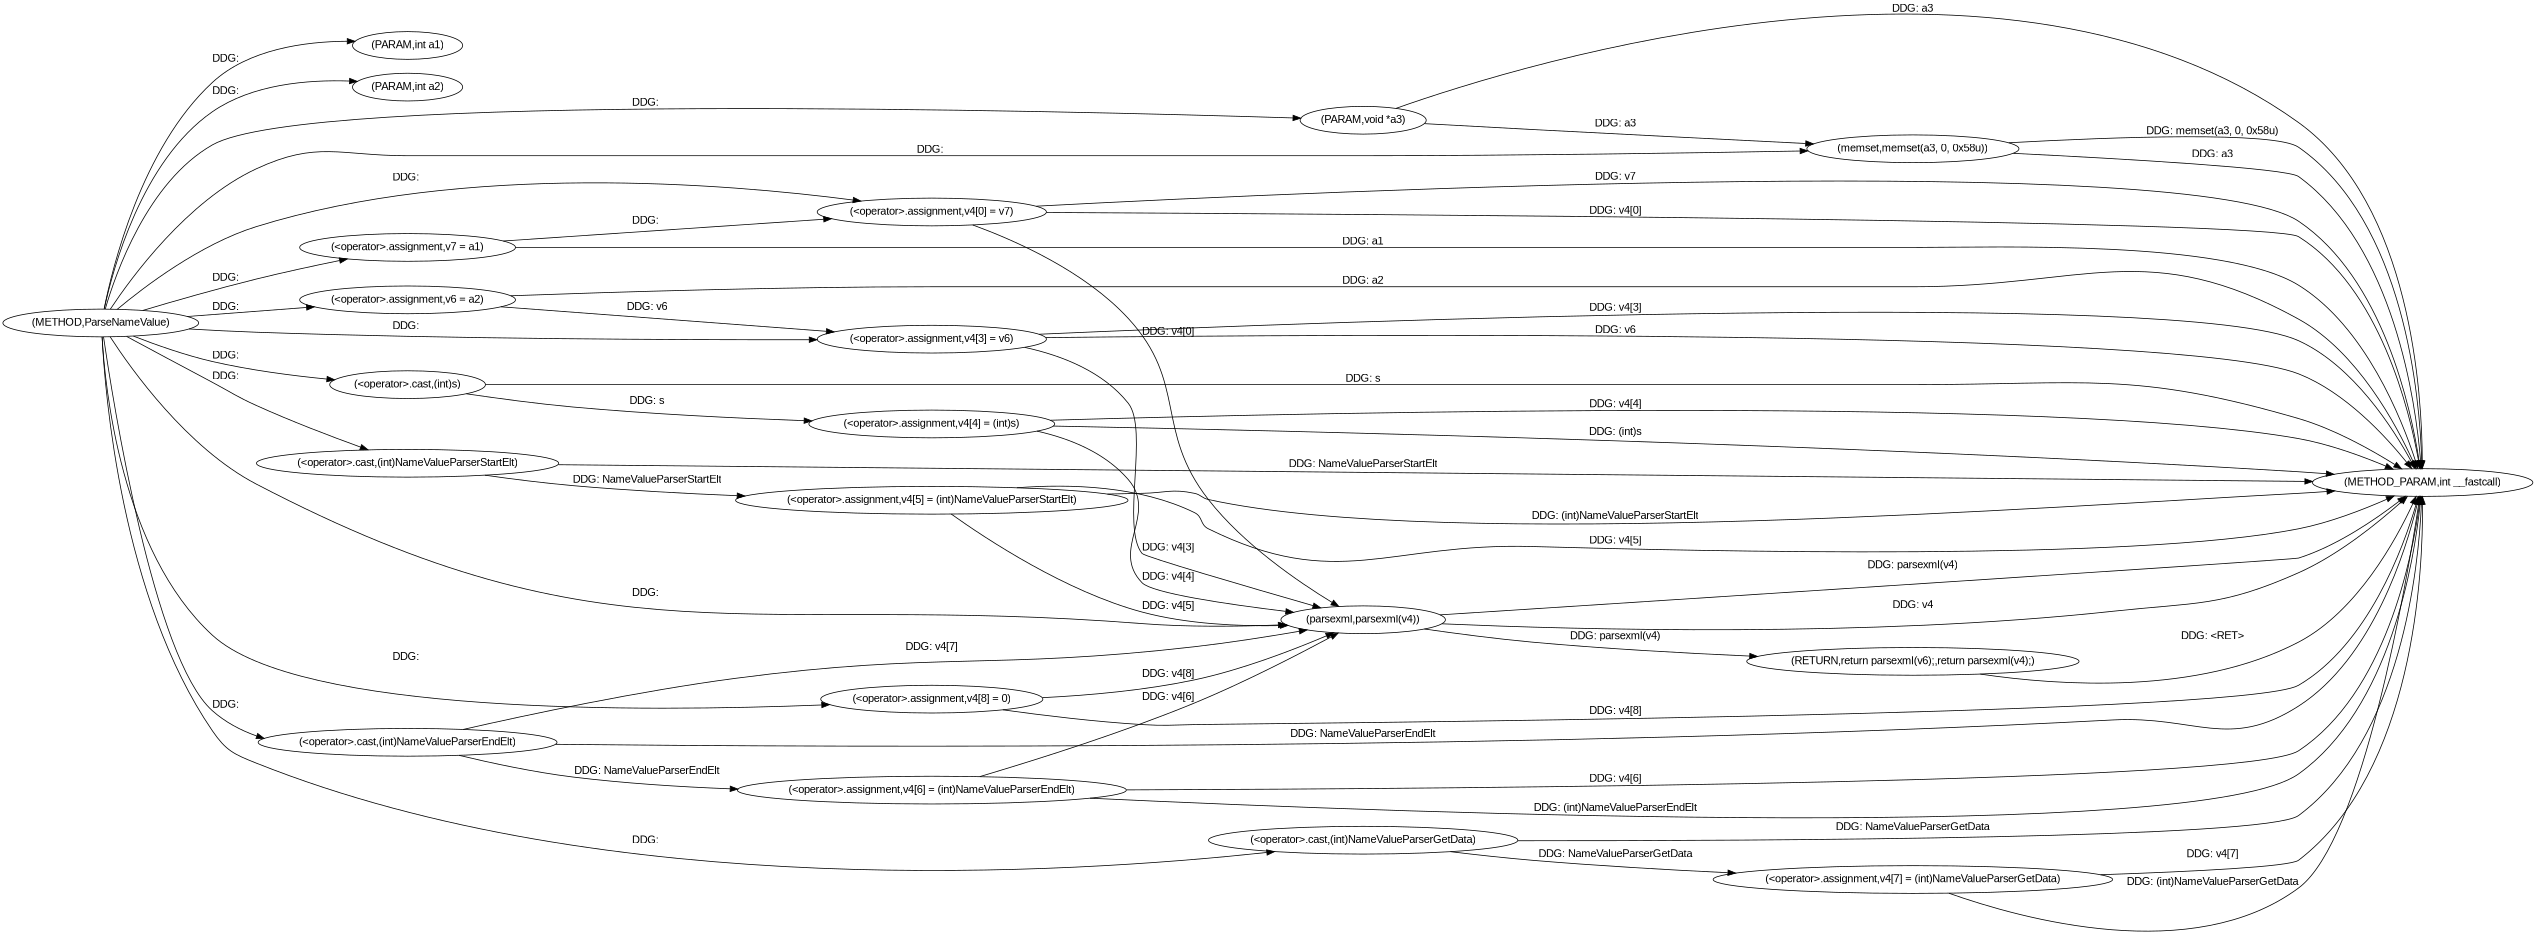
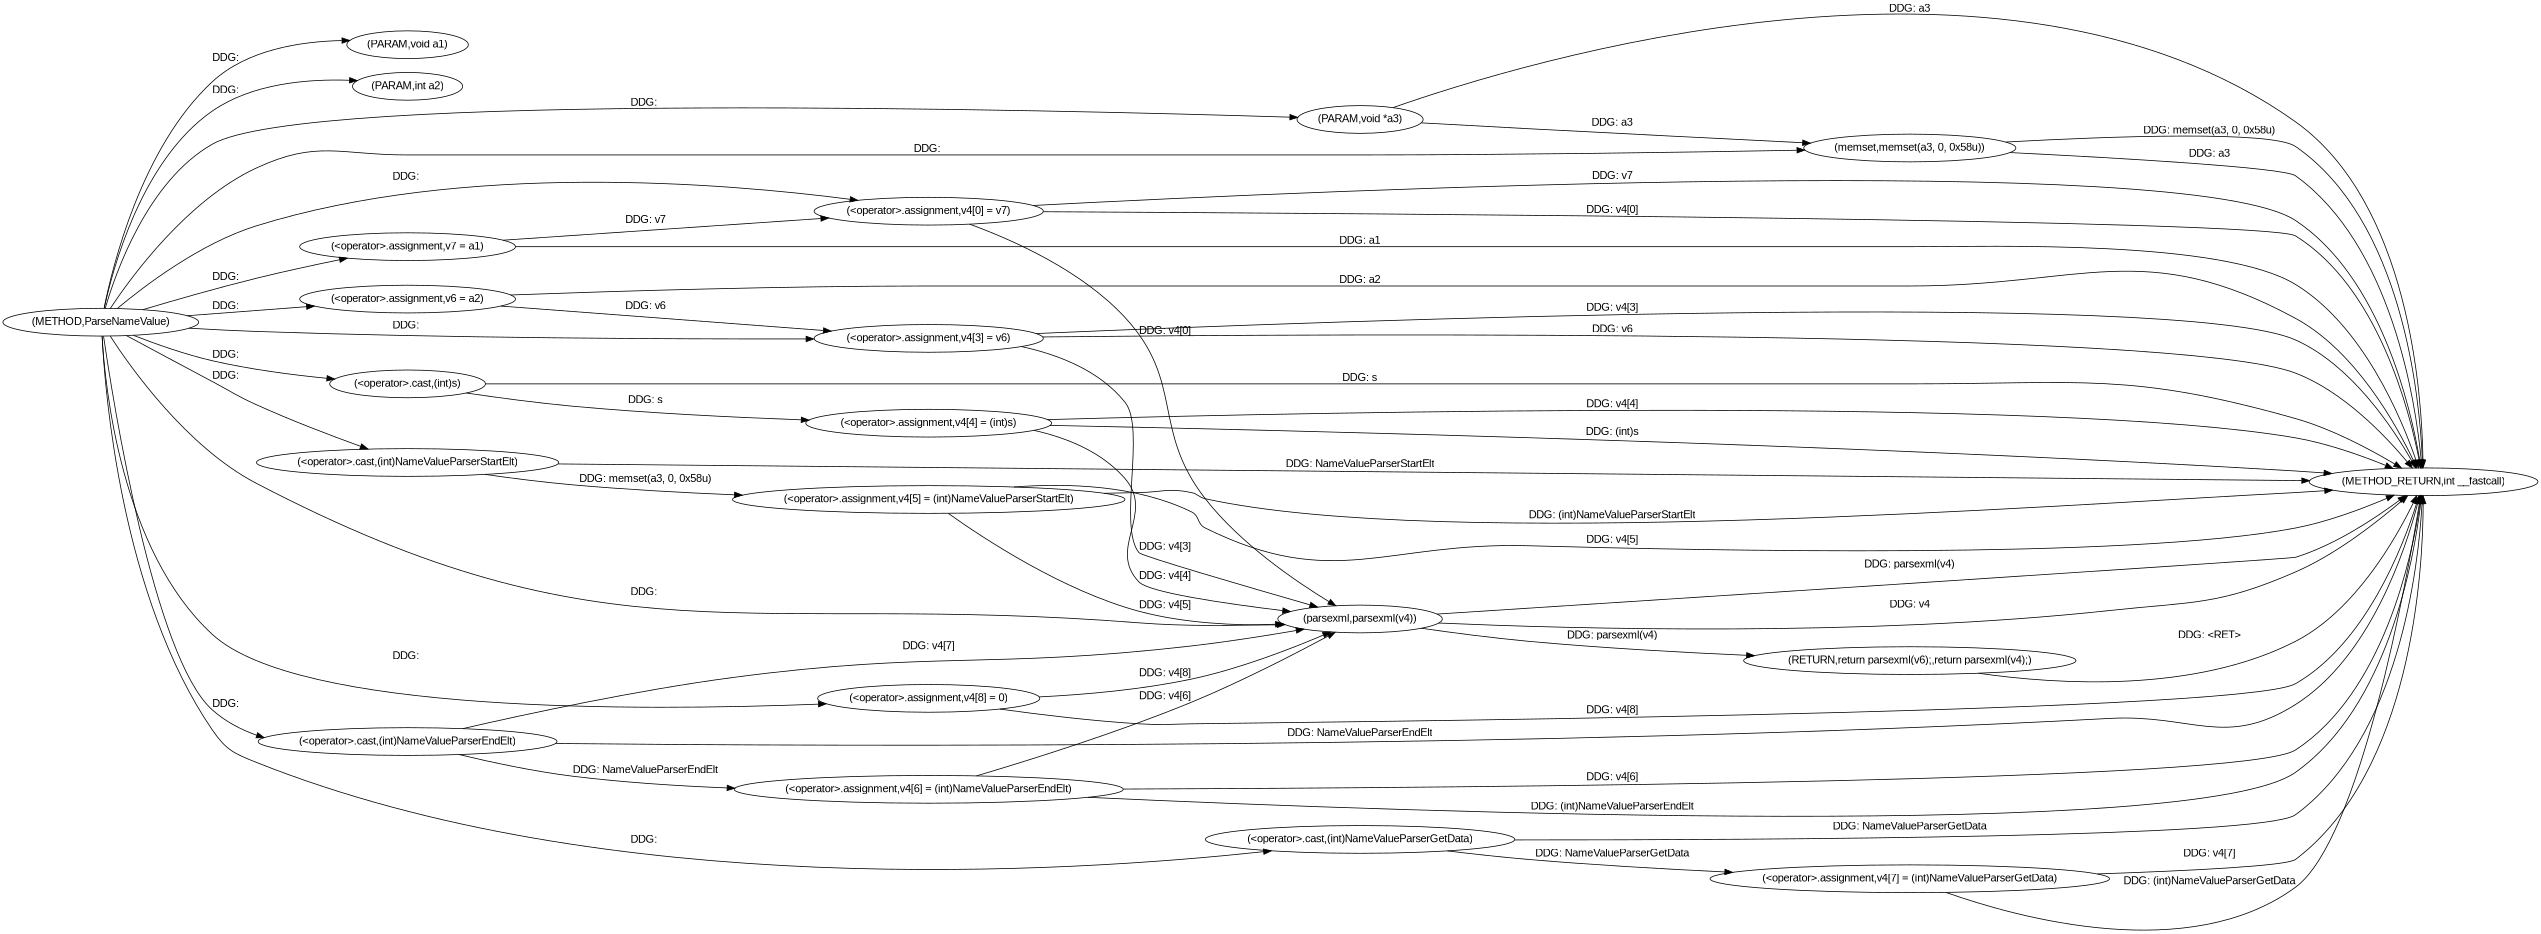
  digraph {
    fontname="Liberation Sans"
    rankdir=LR
    node [fontname="Liberation Sans"]
    edge [fontname="Liberation Sans"]
    n1 [label="(METHOD,ParseNameValue)"]
-   n2 [label="(PARAM,int a1)"]
+   n2 [label="(PARAM,void a1)"]
    n3 [label="(PARAM,int a2)"]
    n4 [label="(PARAM,void *a3)"]
    n5 [label="(<operator>.assignment,v7 = a1)"]
    n6 [label="(<operator>.assignment,v6 = a2)"]
    n7 [label="(memset,memset(a3, 0, 0x58u))"]
    n8 [label="(<operator>.assignment,v4[0] = v7)"]
    n9 [label="(<operator>.assignment,v4[3] = v6)"]
    n10 [label="(<operator>.cast,(int)s)"]
    n11 [label="(<operator>.cast,(int)NameValueParserStartElt)"]
    n12 [label="(<operator>.cast,(int)NameValueParserEndElt)"]
    n13 [label="(<operator>.cast,(int)NameValueParserGetData)"]
    n14 [label="(<operator>.assignment,v4[8] = 0)"]
    n15 [label="(parsexml,parsexml(v4))"]
-   n16 [label="(METHOD_PARAM,int __fastcall)"]
+   n16 [label="(METHOD_RETURN,int __fastcall)"]
    n17 [label="(<operator>.assignment,v4[4] = (int)s)"]
    n18 [label="(<operator>.assignment,v4[5] = (int)NameValueParserStartElt)"]
    n19 [label="(<operator>.assignment,v4[6] = (int)NameValueParserEndElt)"]
    n20 [label="(<operator>.assignment,v4[7] = (int)NameValueParserGetData)"]
    n21 [label="(RETURN,return parsexml(v6);,return parsexml(v4);)"]
    n1 -> n2 [label="DDG: "]
    n1 -> n3 [label="DDG: "]
    n1 -> n4 [label="DDG: "]
    n1 -> n5 [label="DDG: "]
    n1 -> n6 [label="DDG: "]
    n1 -> n7 [label="DDG: "]
    n1 -> n8 [label="DDG: "]
    n1 -> n9 [label="DDG: "]
    n1 -> n10 [label="DDG: "]
    n1 -> n11 [label="DDG: "]
    n1 -> n12 [label="DDG: "]
    n1 -> n13 [label="DDG: "]
    n1 -> n14 [label="DDG: "]
    n1 -> n15 [label="DDG: "]
    n4 -> n7 [label="DDG: a3"]
    n4 -> n16 [label="DDG: a3"]
-   n5 -> n8 [label="DDG: "]
+   n5 -> n8 [label="DDG: v7"]
    n5 -> n16 [label="DDG: a1"]
    n6 -> n9 [label="DDG: v6"]
    n6 -> n16 [label="DDG: a2"]
    n7 -> n16 [label="DDG: a3"]
    n7 -> n16 [label="DDG: memset(a3, 0, 0x58u)"]
    n8 -> n15 [label="DDG: v4[0]"]
    n8 -> n16 [label="DDG: v4[0]"]
    n8 -> n16 [label="DDG: v7"]
    n9 -> n15 [label="DDG: v4[3]"]
    n9 -> n16 [label="DDG: v4[3]"]
    n9 -> n16 [label="DDG: v6"]
    n10 -> n16 [label="DDG: s"]
    n10 -> n17 [label="DDG: s"]
    n11 -> n16 [label="DDG: NameValueParserStartElt"]
-   n11 -> n18 [label="DDG: NameValueParserStartElt"]
+   n11 -> n18 [label="DDG: memset(a3, 0, 0x58u)"]
    n12 -> n15 [label="DDG: v4[7]"]
    n12 -> n16 [label="DDG: NameValueParserEndElt"]
    n12 -> n19 [label="DDG: NameValueParserEndElt"]
    n13 -> n16 [label="DDG: NameValueParserGetData"]
    n13 -> n20 [label="DDG: NameValueParserGetData"]
    n14 -> n15 [label="DDG: v4[8]"]
    n14 -> n16 [label="DDG: v4[8]"]
    n15 -> n16 [label="DDG: parsexml(v4)"]
    n15 -> n16 [label="DDG: v4"]
    n15 -> n21 [label="DDG: parsexml(v4)"]
    n17 -> n15 [label="DDG: v4[4]"]
    n17 -> n16 [label="DDG: v4[4]"]
    n17 -> n16 [label="DDG: (int)s"]
    n18 -> n15 [label="DDG: v4[5]"]
    n18 -> n16 [label="DDG: v4[5]"]
    n18 -> n16 [label="DDG: (int)NameValueParserStartElt"]
    n19 -> n15 [label="DDG: v4[6]"]
    n19 -> n16 [label="DDG: v4[6]"]
    n19 -> n16 [label="DDG: (int)NameValueParserEndElt"]
    n20 -> n16 [label="DDG: v4[7]"]
    n20 -> n16 [label="DDG: (int)NameValueParserGetData"]
    n21 -> n16 [label="DDG: <RET>"]
  }
